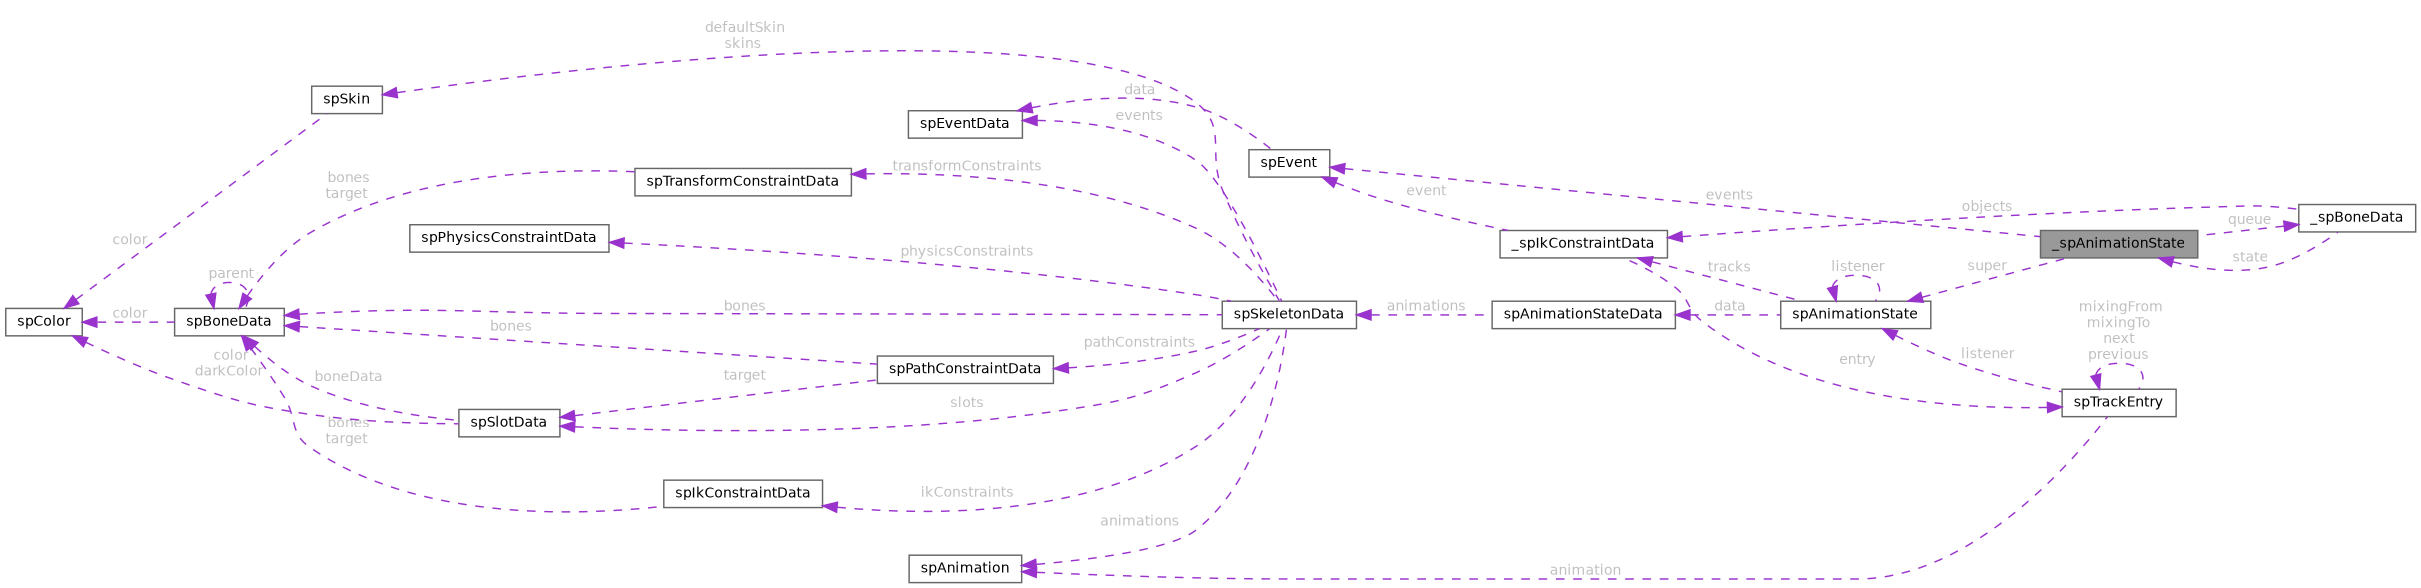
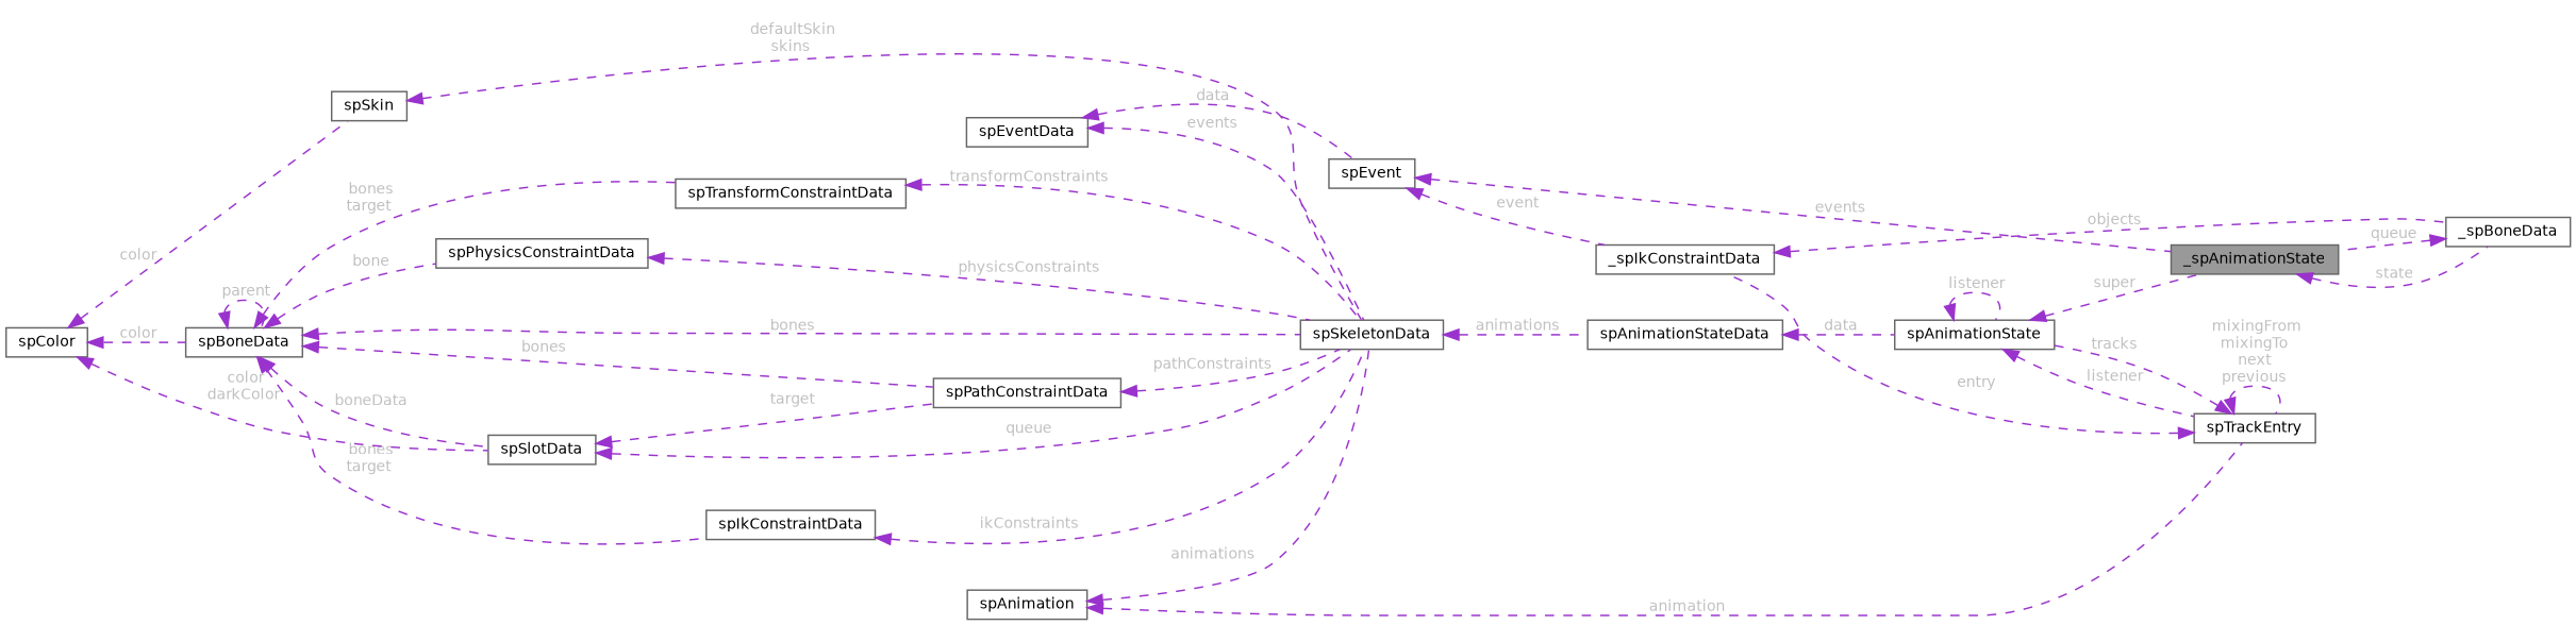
  digraph {
    rankdir=LR
    node [color=gray40 fillcolor=white fontname=Helvetica fontsize=10 shape=box style=filled]
    edge [color=darkorchid3 dir=back fontcolor=grey fontname=Helvetica fontsize=10 labelfontname=Helvetica labelfontsize=10 style=dashed]
    n1 [fillcolor=grey60 fontcolor=black height=0.2 label=_spAnimationState width=0.4]
    n2 [height=0.2 label=_spBoneData width=0.4]
    n3 [height=0.2 label=spAnimationState width=0.4]
    n4 [height=0.2 label=spTrackEntry width=0.4]
    n5 [height=0.2 label=_spIkConstraintData width=0.4]
    n6 [height=0.2 label=spAnimationStateData width=0.4]
    n7 [height=0.2 label=spSkeletonData width=0.4]
    n8 [height=0.2 label=spBoneData width=0.4]
    n9 [height=0.2 label=spSlotData width=0.4]
    n10 [height=0.2 label=spIkConstraintData width=0.4]
    n11 [height=0.2 label=spTransformConstraintData width=0.4]
    n12 [height=0.2 label=spPathConstraintData width=0.4]
    n13 [height=0.2 label=spPhysicsConstraintData width=0.4]
    n14 [height=0.2 label=spColor width=0.4]
    n15 [height=0.2 label=spSkin width=0.4]
    n16 [height=0.2 label=spEventData width=0.4]
    n17 [height=0.2 label=spEvent width=0.4]
    n18 [height=0.2 label=spAnimation width=0.4]
    n1 -> n2 [label=" state"]
    n2 -> n1 [label=" queue"]
    n3 -> n1 [label=" super"]
    n3 -> n3 [label=" listener"]
    n3 -> n4 [label=" listener"]
-   n5 -> n3 [label=" tracks"]
+   n4 -> n3 [label=" tracks"]
    n4 -> n4 [label=" mixingFrom\nmixingTo\nnext\nprevious"]
    n4 -> n5 [label=" entry"]
    n5 -> n2 [label=" objects"]
    n6 -> n3 [label=" data"]
    n7 -> n6 [label=" animations"]
    n8 -> n7 [label=" bones"]
    n8 -> n8 [label=" parent"]
    n8 -> n9 [label=" boneData"]
    n8 -> n10 [label=" bones\ntarget"]
    n8 -> n11 [label=" bones\ntarget"]
    n8 -> n12 [label=" bones"]
-   n9 -> n7 [label=" slots"]
+   n8 -> n13 [label=" bone"]
+   n9 -> n7 [label=" queue"]
    n9 -> n12 [label=" target"]
    n10 -> n7 [label=" ikConstraints"]
    n11 -> n7 [label=" transformConstraints"]
    n12 -> n7 [label=" pathConstraints"]
    n13 -> n7 [label=" physicsConstraints"]
    n14 -> n8 [label=" color"]
    n14 -> n9 [label=" color\ndarkColor"]
    n14 -> n15 [label=" color"]
    n15 -> n7 [label=" defaultSkin\nskins"]
    n16 -> n7 [label=" events"]
    n16 -> n17 [label=" data"]
    n17 -> n1 [label=" events"]
    n17 -> n5 [label=" event"]
    n18 -> n4 [label=" animation"]
    n18 -> n7 [label=" animations"]
  }
